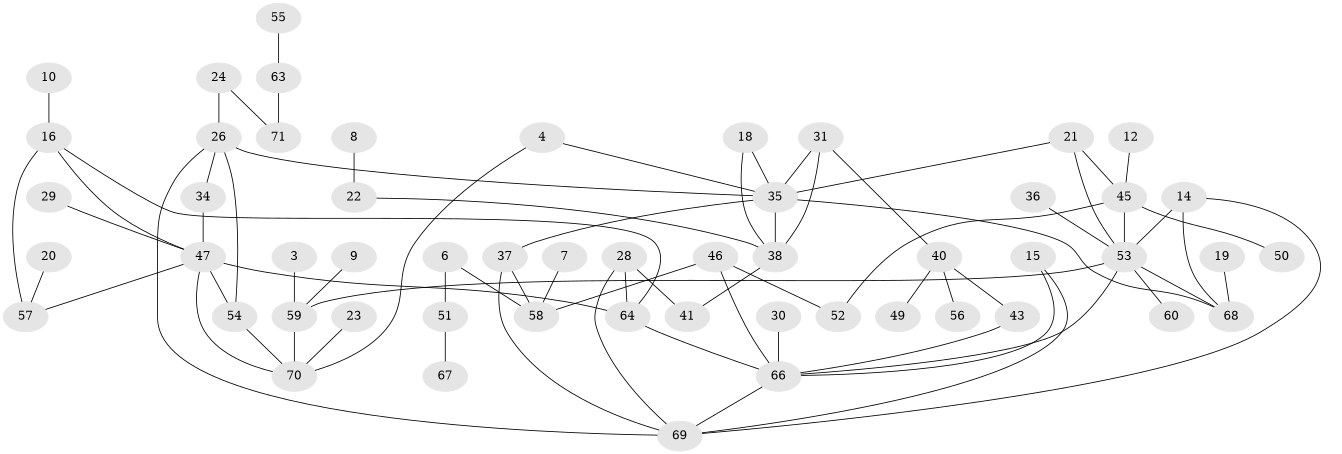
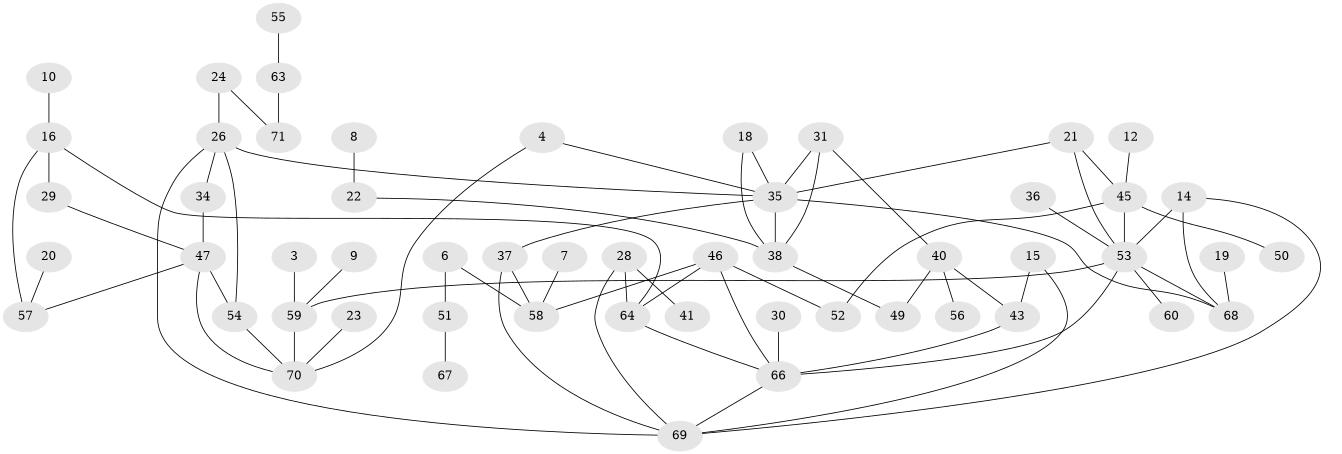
  graph {
    node [color=gray90 style=filled]
    edge [weight=1.0]
    3
    59
    70
    4
    35
    68
    38
    37
    6
    51
    58
    67
    7
    8
    22
    9
    10
    16
    29
    57
    64
    12
    45
    53
    50
    52
    14
    69
    66
    60
    15
    47
    18
    41
    19
    20
    21
    23
    24
    26
    71
    34
    54
    28
    30
    31
    40
    43
    49
    56
    36
    46
    55
    63
    3 -- 59
    59 -- 70
    4 -- 70
    4 -- 35
    35 -- 68
    35 -- 38
    35 -- 37
-   38 -- 41
+   38 -- 49
    37 -- 58
    37 -- 69
    6 -- 51
    6 -- 58
    51 -- 67
    7 -- 58
    8 -- 22
    22 -- 38
    9 -- 59
    10 -- 16
-   16 -- 47
+   16 -- 29
    16 -- 57 [weight=2.0]
    16 -- 64
    29 -- 47
    64 -- 66
    12 -- 45
    45 -- 53
    45 -- 50
    45 -- 52
    53 -- 59
    53 -- 68
    53 -- 66
    53 -- 60
    14 -- 68
    14 -- 53
    14 -- 69
    66 -- 69
    15 -- 69
-   15 -- 66
+   15 -- 43
    47 -- 70
    47 -- 57
    47 -- 54
    18 -- 35
    18 -- 38
    19 -- 68
    20 -- 57
    21 -- 35
    21 -- 45
    21 -- 53
    23 -- 70
    24 -- 26
    24 -- 71
    26 -- 35
    26 -- 69
    26 -- 34
    26 -- 54
    34 -- 47
    54 -- 70
    28 -- 64
    28 -- 69
    28 -- 41
    30 -- 66
    31 -- 35
    31 -- 38
    31 -- 40
    40 -- 43
    40 -- 49
    40 -- 56
    43 -- 66
    36 -- 53
    46 -- 58
-   47 -- 64
+   46 -- 64
    46 -- 52
    46 -- 66
    55 -- 63
    63 -- 71
  }
